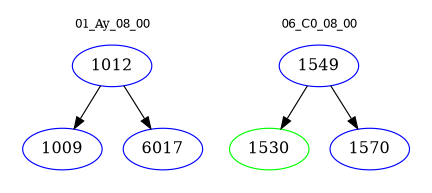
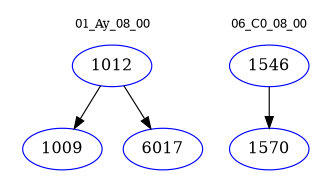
  digraph {
    node [color=blue]
    edge [color=black]
    n1 [label=1012]
    n2 [label=1009]
    n3 [label=6017]
-   n4 [label=1549]
-   n5 [color=green label=1530]
+   n4 [label=1546]
    n6 [label=1570]
    subgraph cluster_1 {
      color=white
      fontsize=10
      label="01_Ay_08_00"
      n1
      n2
      n3
    }
    subgraph cluster_2 {
      color=white
      fontsize=10
      label="06_C0_08_00"
      n4
-     n5
      n6
    }
    n1 -> n2
    n1 -> n3
-   n4 -> n5
    n4 -> n6
  }
